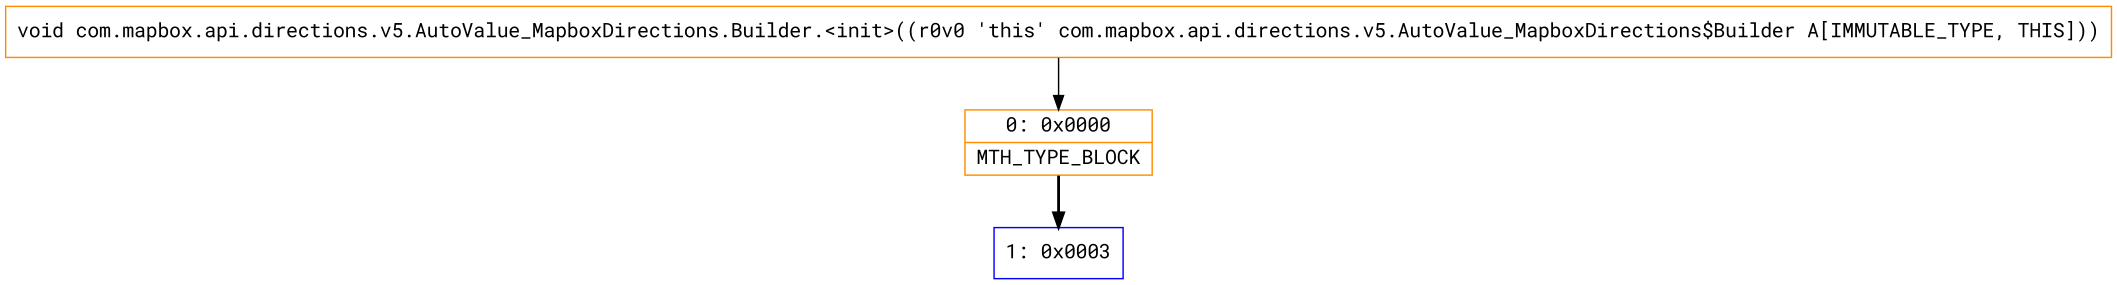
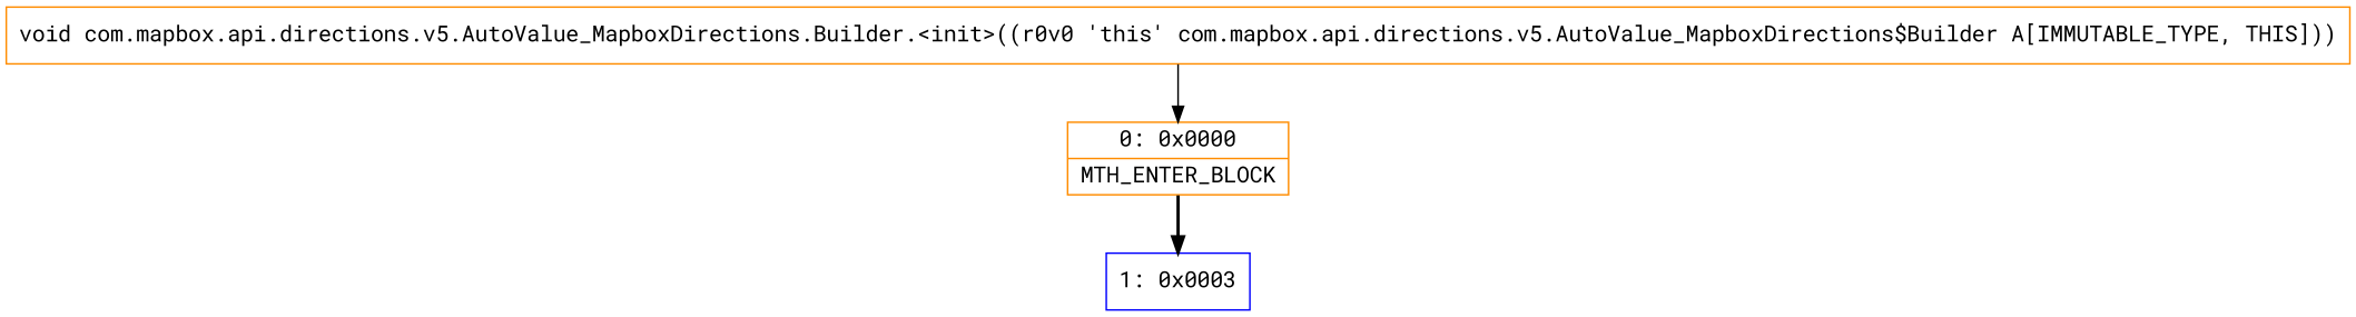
  digraph {
    fontname="Roboto Mono"
    node [color=darkorange shape=record fontname="Roboto Mono"]
    edge [arrowhead=normal fontname="Roboto Mono"]
-   n1 [label="{0\:\ 0x0000|MTH_TYPE_BLOCK\l}"]
+   n1 [label="{0\:\ 0x0000|MTH_ENTER_BLOCK\l}"]
    n2 [color=blue label="{1\:\ 0x0003}"]
    n3 [label="{void com.mapbox.api.directions.v5.AutoValue_MapboxDirections.Builder.\<init\>((r0v0 'this' com.mapbox.api.directions.v5.AutoValue_MapboxDirections$Builder A[IMMUTABLE_TYPE, THIS])) }"]
    subgraph cluster_1 {
      label="R(0)"
    }
    n1 -> n2 [style=bold]
    n3 -> n1 [style=solid]
  }
